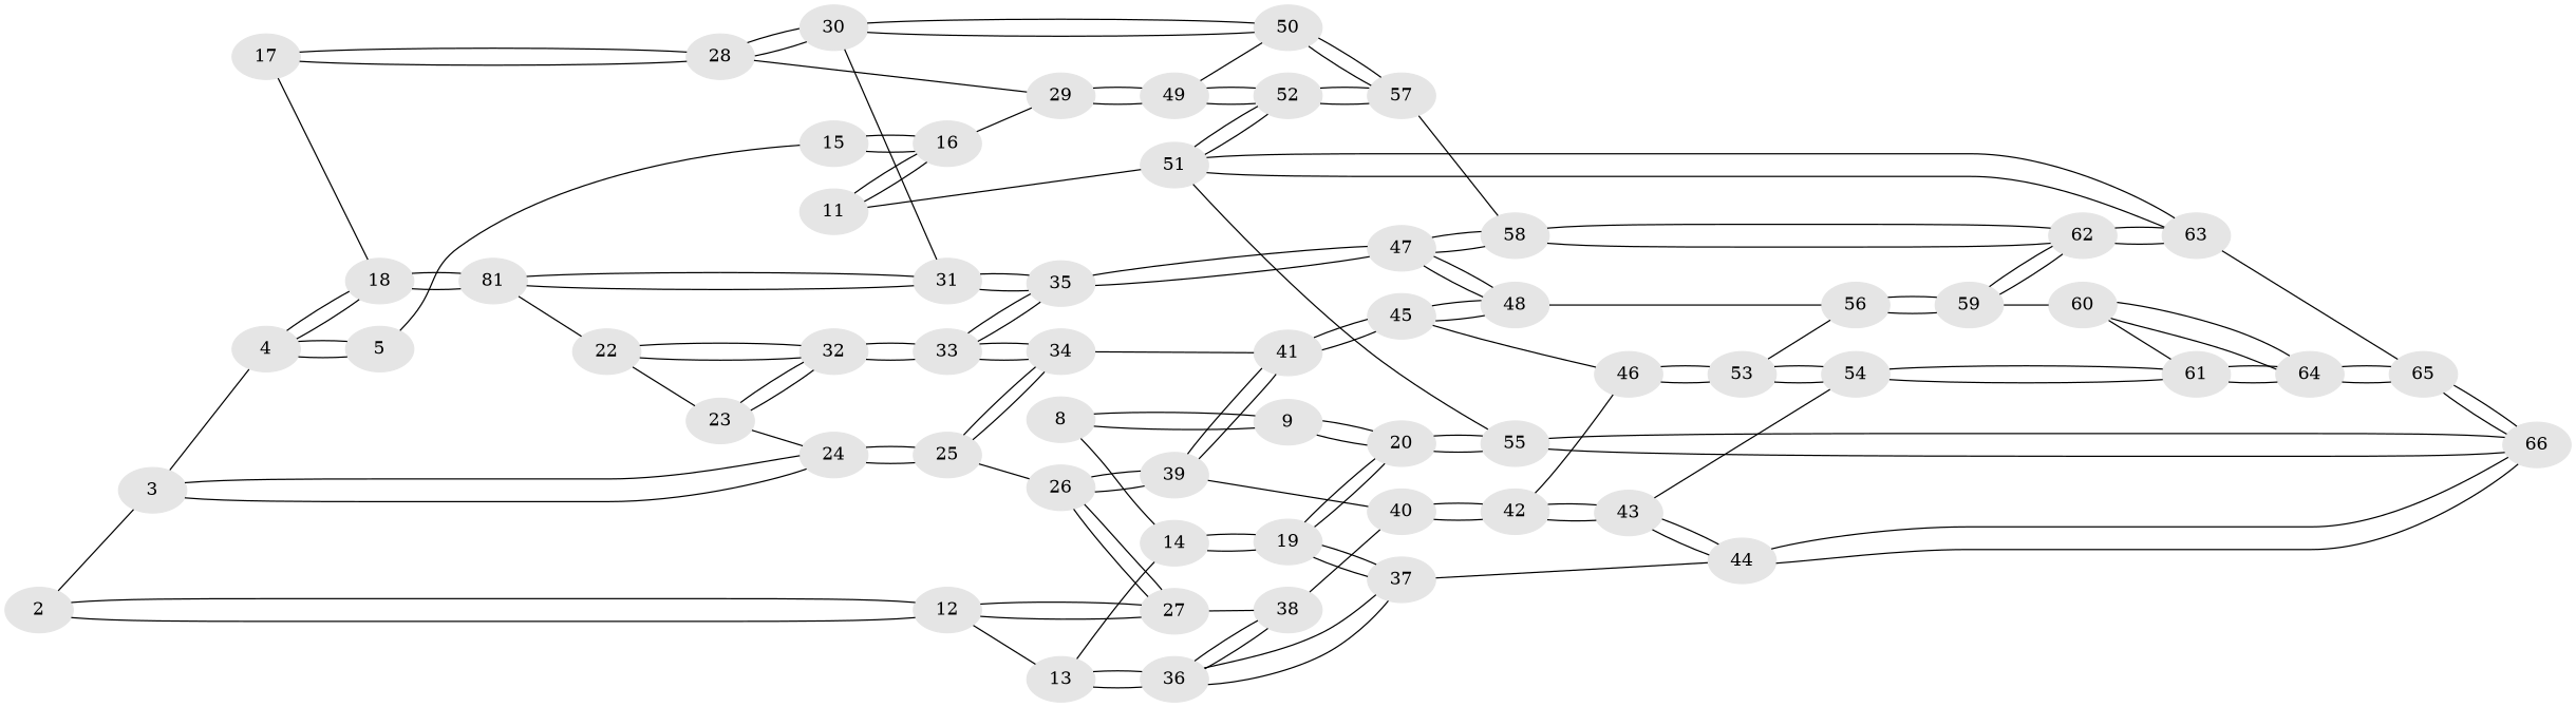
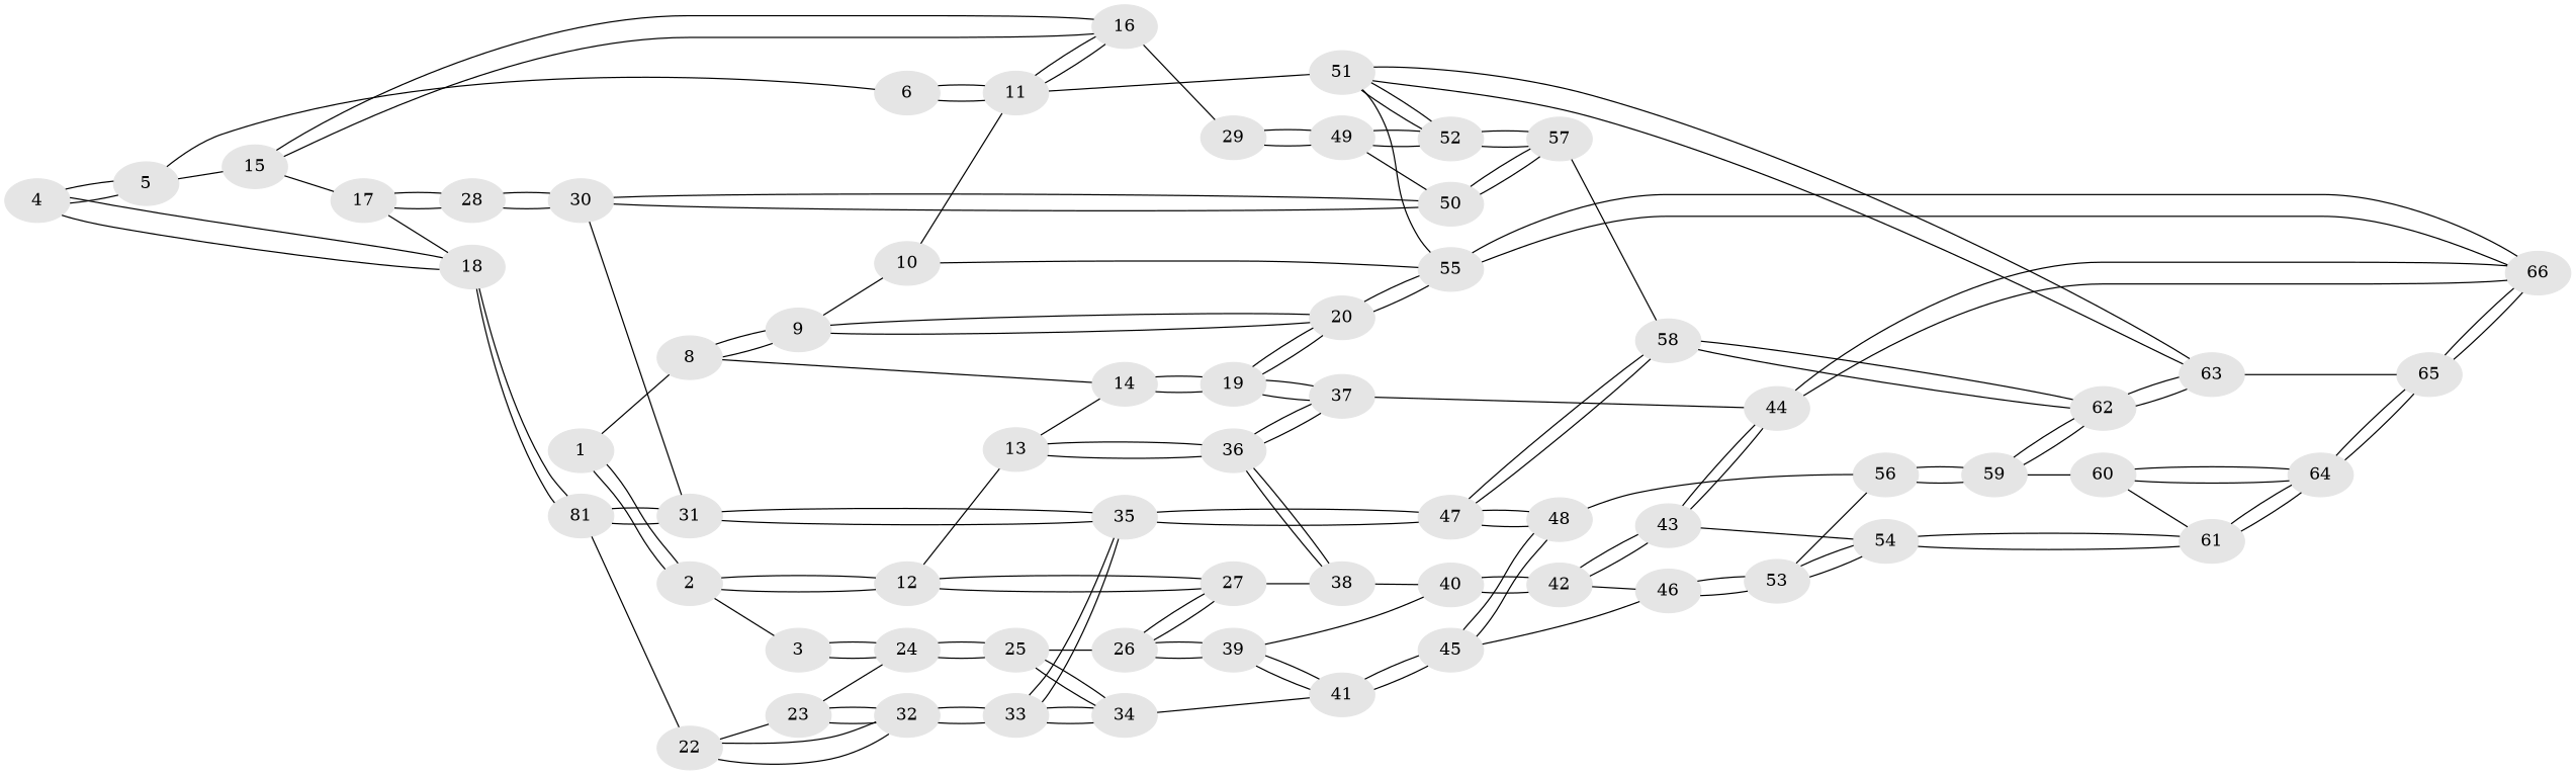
  graph {
    rankdir=LR
    node [color=gray90 style=filled]
+   1
    2
    8
    3
    12
    9
    14
    4
    24
    13
    27
    5
    18
    25
+   6
    15
    n17 [label=81]
    11
    16
    17
    51
+   10
    55
    20
    19
    66
    29
    52
    63
    36
    38
    37
    28
    49
    30
    22
    31
    44
    23
    32
    35
    33
    26
    34
    39
    41
    40
    50
    57
    47
    45
    48
    58
    42
    43
    46
    54
    53
    61
    56
    62
    59
    65
    64
    60
+   1 -- 2
+   1 -- 2
+   1 -- 8
    2 -- 3
    2 -- 12
    2 -- 12
    8 -- 9
    8 -- 9
    8 -- 14
-   3 -- 4
    3 -- 24
    3 -- 24
    12 -- 13
    12 -- 27
    12 -- 27
+   9 -- 10
    9 -- 20
    9 -- 20
    14 -- 19
    14 -- 19
    4 -- 5
    4 -- 5
    4 -- 18
    4 -- 18
    24 -- 25
    24 -- 25
    13 -- 14
    13 -- 36
    13 -- 36
    27 -- 38
+   5 -- 6
    5 -- 15
    18 -- n17
    18 -- n17
    25 -- 26
    25 -- 34
    25 -- 34
+   6 -- 11
+   6 -- 11
    15 -- 16
    15 -- 16
+   15 -- 17
    n17 -- 22
    n17 -- 31
    n17 -- 31
    11 -- 16
    11 -- 16
    11 -- 51
    16 -- 29
    17 -- 18
    17 -- 28
    17 -- 28
    51 -- 55
    51 -- 52
    51 -- 52
    51 -- 63
    51 -- 63
+   10 -- 11
+   10 -- 55
    55 -- 66
    55 -- 66
    20 -- 55
    20 -- 55
    19 -- 20
    19 -- 20
    19 -- 37
    19 -- 37
    29 -- 49
    29 -- 49
    52 -- 57
    52 -- 57
    63 -- 65
    36 -- 38
    36 -- 38
    36 -- 37
    36 -- 37
    38 -- 40
    37 -- 44
-   28 -- 29
    28 -- 30
    28 -- 30
    49 -- 52
    49 -- 52
    49 -- 50
    30 -- 31
    30 -- 50
    30 -- 50
    22 -- 23
    22 -- 32
    22 -- 32
    31 -- 35
    31 -- 35
    44 -- 66
    44 -- 66
    23 -- 24
    23 -- 32
    23 -- 32
    32 -- 33
    32 -- 33
    35 -- 47
    35 -- 47
    33 -- 35
    33 -- 35
    33 -- 34
    33 -- 34
    26 -- 27
    26 -- 27
    26 -- 39
    26 -- 39
    34 -- 41
    39 -- 41
    39 -- 41
    39 -- 40
    41 -- 45
    41 -- 45
    40 -- 42
    40 -- 42
    50 -- 57
    50 -- 57
    57 -- 58
    47 -- 48
    47 -- 48
    47 -- 58
    47 -- 58
    45 -- 48
    45 -- 48
    45 -- 46
    48 -- 56
    58 -- 62
    58 -- 62
    42 -- 43
    42 -- 43
    42 -- 46
    43 -- 44
    43 -- 44
    43 -- 54
    46 -- 53
    46 -- 53
    54 -- 61
    54 -- 61
    53 -- 54
    53 -- 54
    53 -- 56
    61 -- 64
    61 -- 64
    56 -- 59
    56 -- 59
    62 -- 63
    62 -- 63
    59 -- 62
    59 -- 62
    59 -- 60
    65 -- 66
    65 -- 66
    64 -- 65
    64 -- 65
    60 -- 61
    60 -- 64
    60 -- 64
  }
